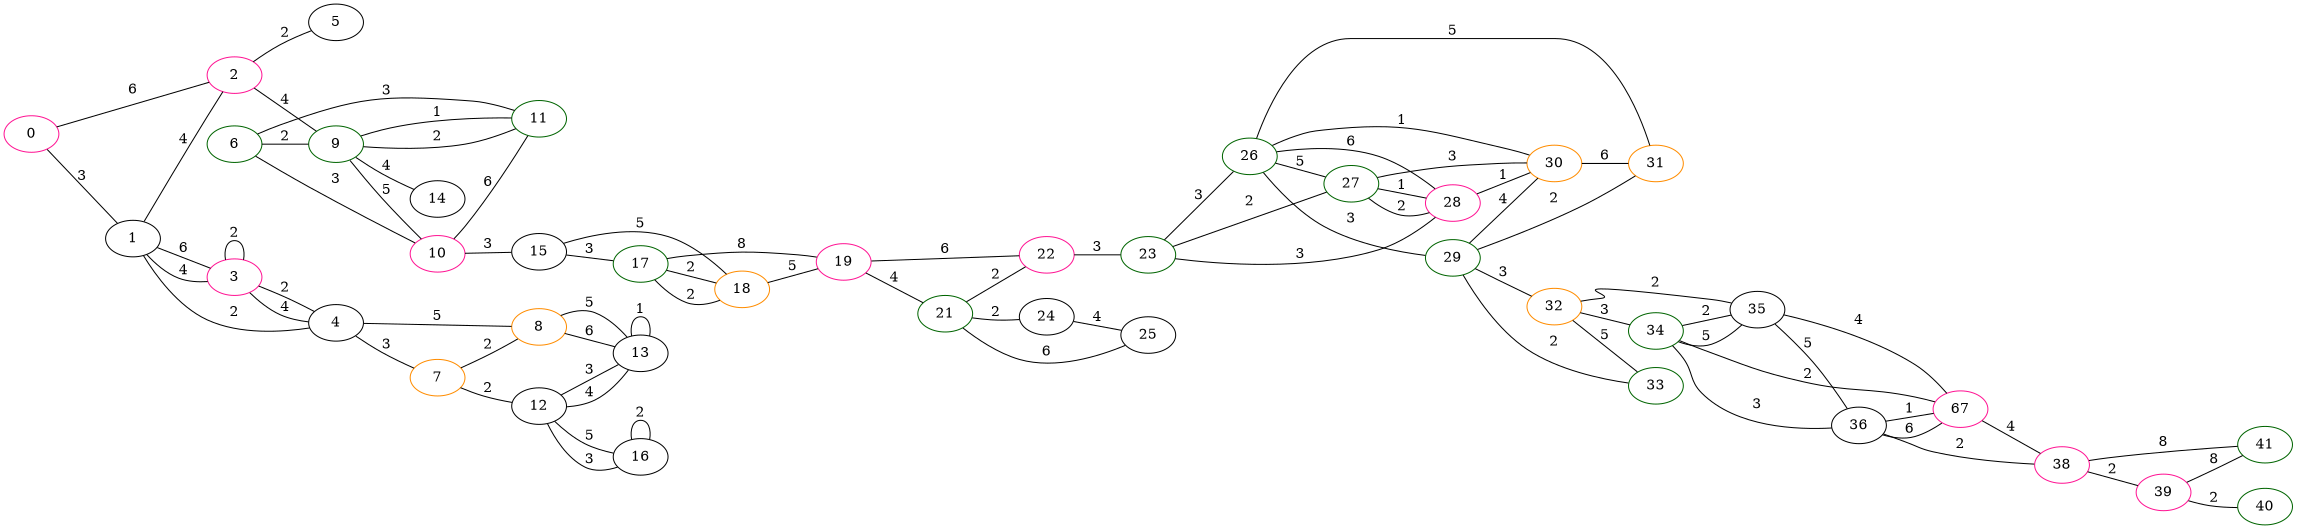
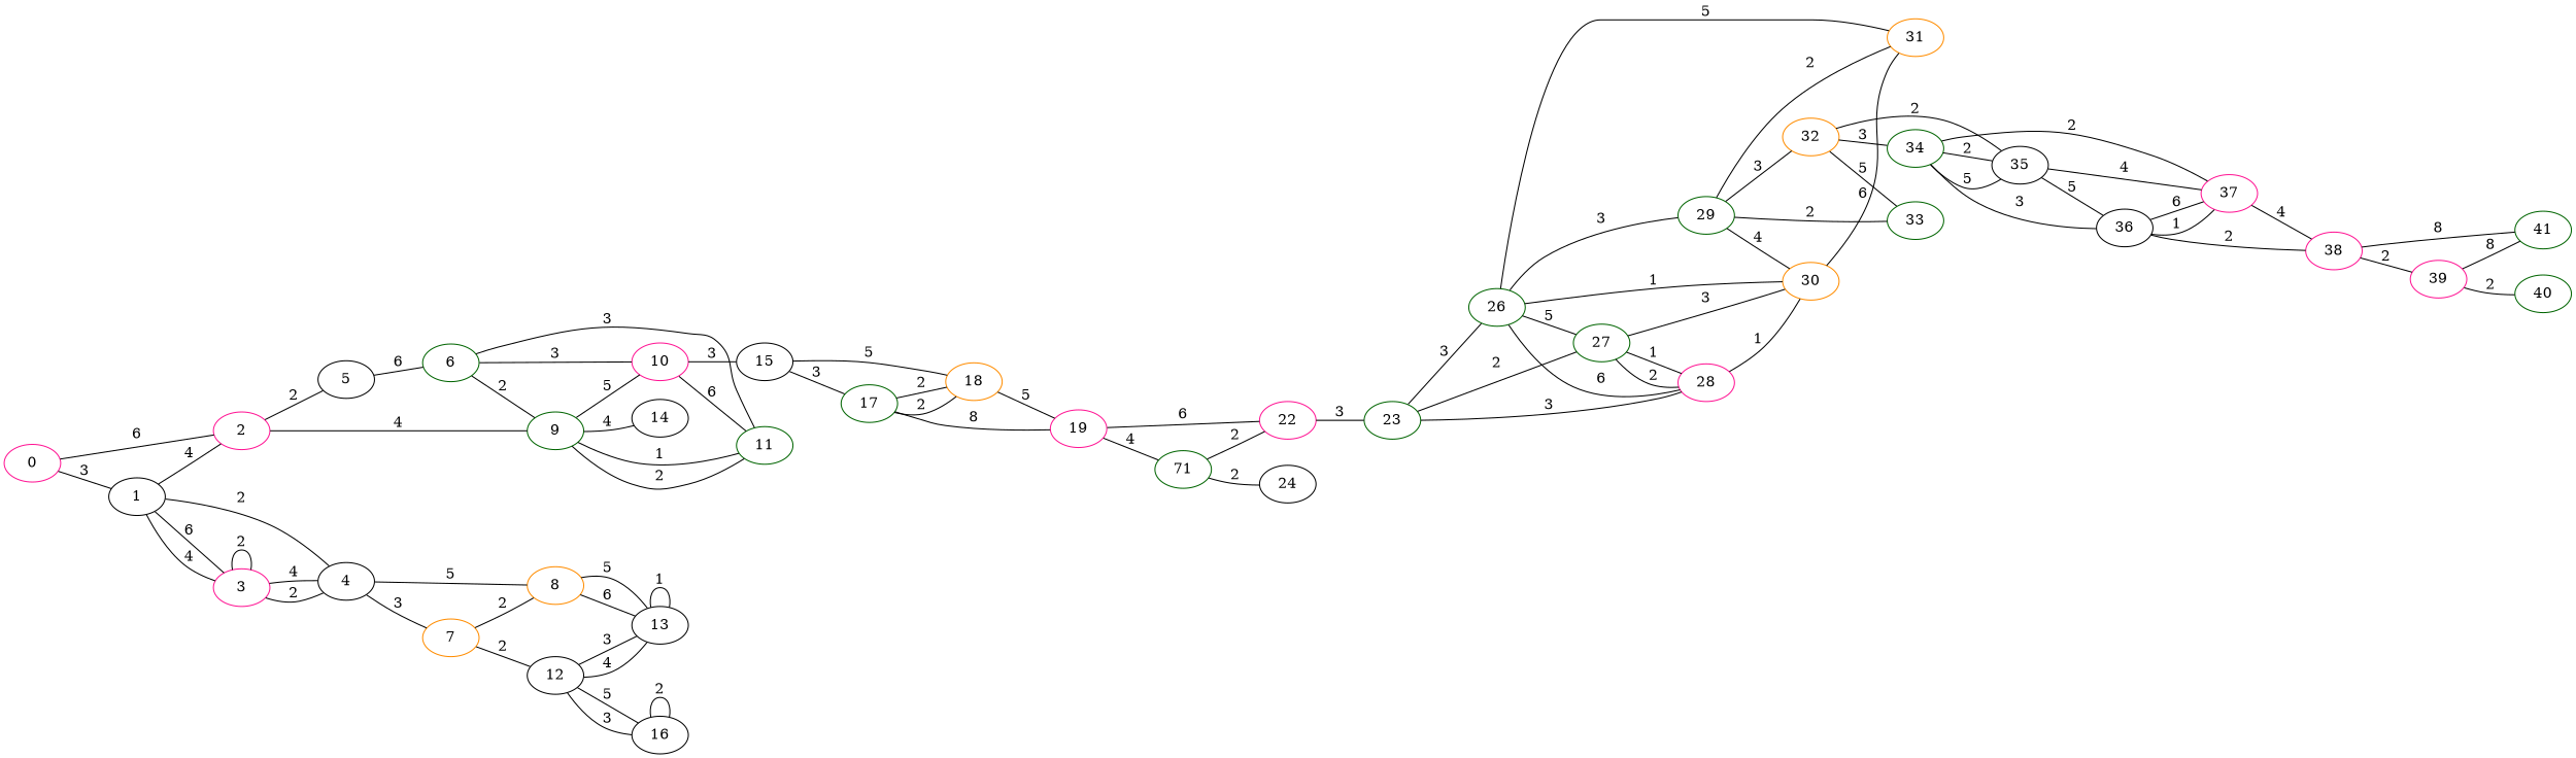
  graph {
    rankdir=LR
    node [color=darkgreen weight=1]
    0 [color=deeppink]
    1 [color=black]
    2 [color=deeppink]
    3 [color=deeppink weight=2]
    4 [color=black]
    5 [color=black]
    9
    7 [color=darkorange]
    8 [color=darkorange]
    6
    10 [color=deeppink]
    11
    12 [color=black]
    13 [color=black weight=2]
    14 [color=black]
    15 [color=black]
    16 [color=black weight=2]
    17
    18 [color=darkorange]
    19 [color=deeppink]
-   21
+   21 [label=71]
    22 [color=deeppink]
    24 [color=black]
-   25 [color=black]
    23
    26
    27
    28 [color=deeppink]
    29
    30 [color=darkorange]
    31 [color=darkorange]
    32 [color=darkorange]
    33
    34
    35 [color=black weight=2]
    36 [color=black]
-   37 [color=deeppink label=67]
+   37 [color=deeppink]
    38 [color=deeppink weight=2]
    39 [color=deeppink]
    41 [weight=4]
    40
    0 -- 1 [label=3]
    0 -- 2 [label=6]
    1 -- 2 [label=4]
    1 -- 3 [label=6]
    1 -- 3 [label=4]
    1 -- 4 [label=2]
    2 -- 5 [label=2]
    2 -- 9 [label=4]
    3 -- 3 [label=2]
    3 -- 4 [label=4]
    3 -- 4 [label=2]
    4 -- 7 [label=3]
    4 -- 8 [label=5]
+   5 -- 6 [label=6]
    9 -- 10 [label=5]
    9 -- 11 [label=1]
    9 -- 11 [label=2]
    9 -- 14 [label=4]
    7 -- 8 [label=2]
    7 -- 12 [label=2]
    8 -- 13 [label=5]
    8 -- 13 [label=6]
    6 -- 9 [label=2]
    6 -- 10 [label=3]
    6 -- 11 [label=3]
    10 -- 11 [label=6]
    10 -- 15 [label=3]
    12 -- 13 [label=3]
    12 -- 13 [label=4]
    12 -- 16 [label=5]
    12 -- 16 [label=3]
    13 -- 13 [label=1]
    15 -- 17 [label=3]
    15 -- 18 [label=5]
    16 -- 16 [label=2]
    17 -- 18 [label=2]
    17 -- 18 [label=2]
    17 -- 19 [label=8]
    18 -- 19 [label=5]
    19 -- 21 [label=4]
    19 -- 22 [label=6]
    21 -- 22 [label=2]
    21 -- 24 [label=2]
-   21 -- 25 [label=6]
    22 -- 23 [label=3]
-   24 -- 25 [label=4]
    23 -- 26 [label=3]
    23 -- 27 [label=2]
    23 -- 28 [label=3]
    26 -- 27 [label=5]
    26 -- 28 [label=6]
    26 -- 29 [label=3]
    26 -- 30 [label=1]
    26 -- 31 [label=5]
    27 -- 28 [label=1]
    27 -- 28 [label=2]
    27 -- 30 [label=3]
    28 -- 30 [label=1]
    29 -- 30 [label=4]
    29 -- 31 [label=2]
    29 -- 32 [label=3]
    29 -- 33 [label=2]
    30 -- 31 [label=6]
    32 -- 33 [label=5]
    32 -- 34 [label=3]
    32 -- 35 [label=2]
    34 -- 35 [label=5]
    34 -- 35 [label=2]
    34 -- 36 [label=3]
    34 -- 37 [label=2]
    35 -- 36 [label=5]
    35 -- 37 [label=4]
    36 -- 37 [label=1]
    36 -- 37 [label=6]
    36 -- 38 [label=2]
    37 -- 38 [label=4]
    38 -- 39 [label=2]
    38 -- 41 [label=8]
    39 -- 41 [label=8]
    39 -- 40 [label=2]
  }
